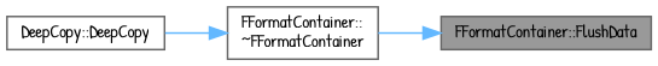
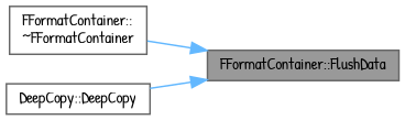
  digraph {
    fontname="Patrick Hand"
    rankdir=RL
    node [color=grey40 fillcolor=white fontname="Patrick Hand" fontsize=10 shape=box style=filled]
    edge [color=steelblue1 dir=back fontname="Patrick Hand" fontsize=10 labelfontname=Helvetica labelfontsize=10 style=solid]
    n1 [color=gray40 fillcolor=grey60 fontcolor=black height=0.2 label="FFormatContainer::FlushData" width=0.4]
    n2 [height=0.2 label="FFormatContainer::\l~FFormatContainer" width=0.4]
    n3 [height=0.2 label="DeepCopy::DeepCopy" width=0.4]
    n1 -> n2
-   n2 -> n3
+   n1 -> n3
  }
